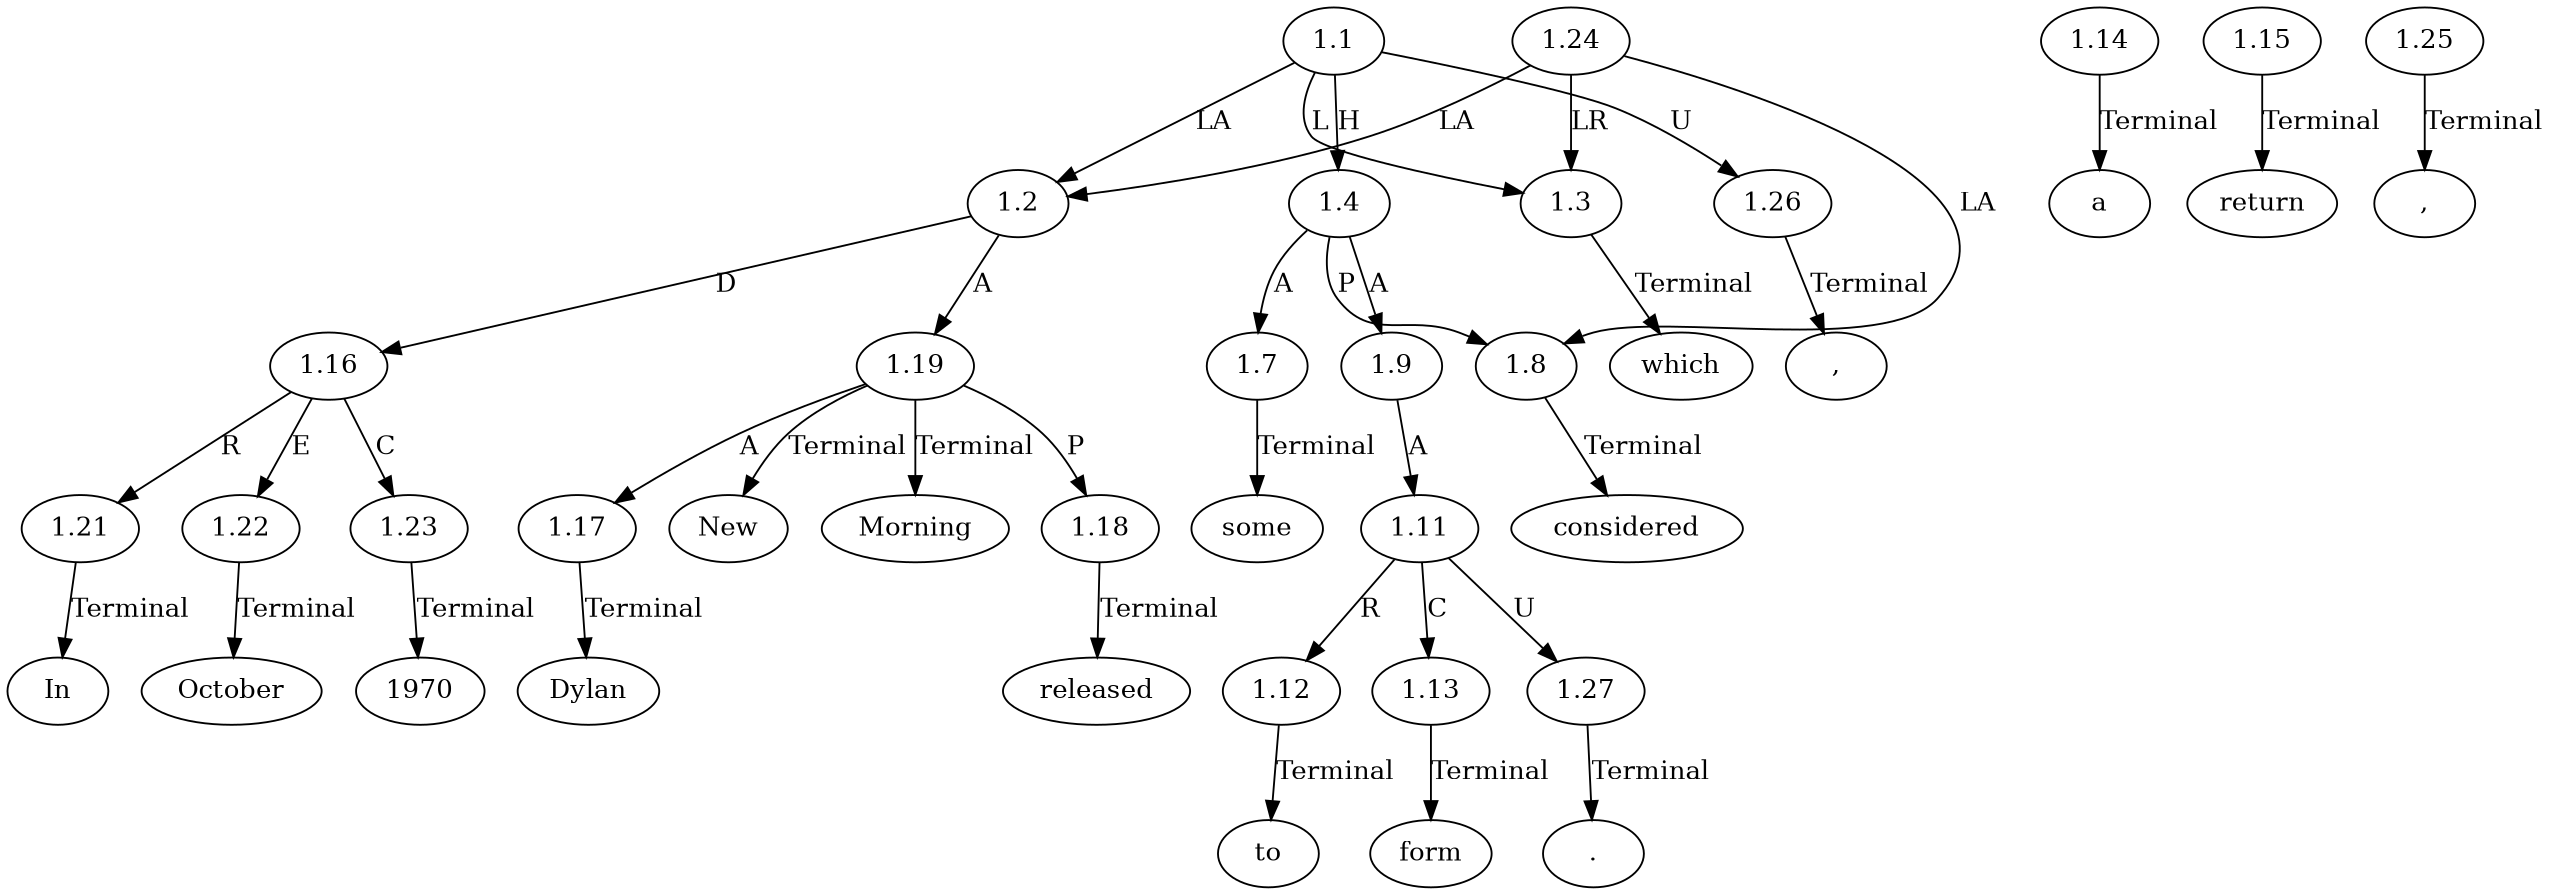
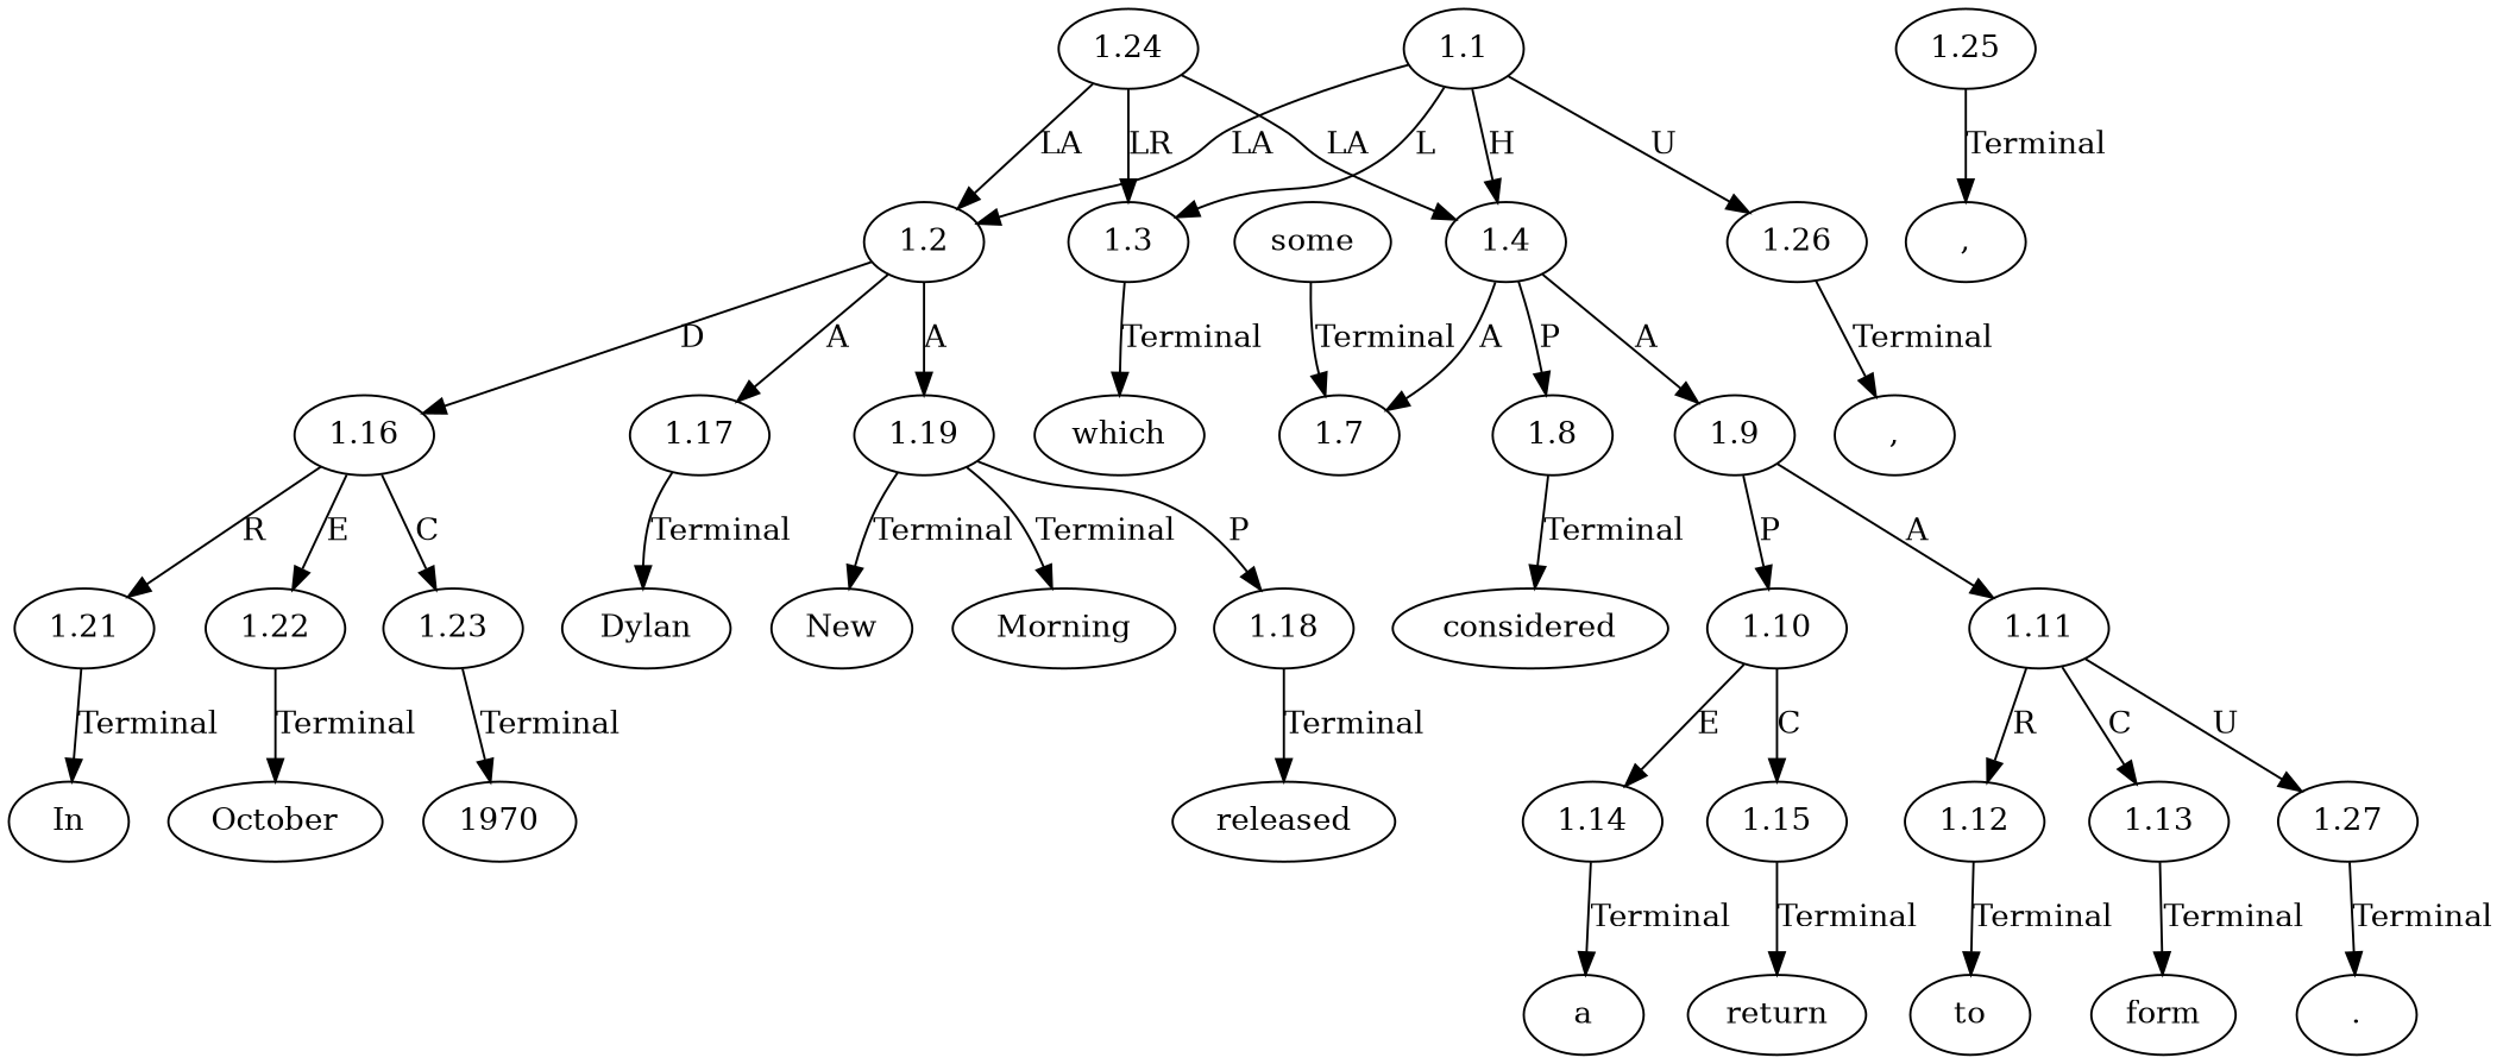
  digraph {
    node [ordering=out]
    edge [ordering=out]
    n1 [label=In]
    n2 [label=which]
    n3 [label=some]
    n4 [label=considered]
    n5 [label=a]
    n6 [label=return]
    n7 [label=to]
    n8 [label=form]
    n9 [label="."]
    n10 [label=October]
    n11 [label=1970]
    n12 [label=","]
    n13 [label=Dylan]
    n14 [label=released]
    n15 [label=New]
    n16 [label=Morning]
    n17 [label=","]
    n18 [label=1.1]
    n19 [label=1.2]
    n20 [label=1.3]
    n21 [label=1.4]
    n22 [label=1.26]
    n23 [label=1.16]
    n24 [label=1.17]
    n25 [label=1.19]
    n26 [label=1.7]
    n27 [label=1.8]
    n28 [label=1.9]
    n29 [label=1.21]
    n30 [label=1.22]
    n31 [label=1.23]
    n32 [label=1.18]
    n33 [label=1.25]
+   n34 [label=1.10]
    n35 [label=1.11]
    n36 [label=1.14]
    n37 [label=1.15]
    n38 [label=1.12]
    n39 [label=1.13]
    n40 [label=1.27]
    n41 [label=1.24]
    n18 -> n19 [label=LA]
    n18 -> n20 [label=L]
    n18 -> n21 [label=H]
    n18 -> n22 [label=U]
    n19 -> n23 [label=D]
-   n25 -> n24 [label=A]
+   n19 -> n24 [label=A]
    n19 -> n25 [label=A]
    n20 -> n2 [label=Terminal]
    n21 -> n26 [label=A]
    n21 -> n27 [label=P]
    n21 -> n28 [label=A]
    n22 -> n17 [label=Terminal]
    n23 -> n29 [label=R]
    n23 -> n30 [label=E]
    n23 -> n31 [label=C]
    n24 -> n13 [label=Terminal]
    n25 -> n15 [label=Terminal]
    n25 -> n16 [label=Terminal]
    n25 -> n32 [label=P]
-   n26 -> n3 [label=Terminal]
+   n3 -> n26 [label=Terminal]
    n27 -> n4 [label=Terminal]
+   n28 -> n34 [label=P]
    n28 -> n35 [label=A]
    n29 -> n1 [label=Terminal]
    n30 -> n10 [label=Terminal]
    n31 -> n11 [label=Terminal]
    n32 -> n14 [label=Terminal]
    n33 -> n12 [label=Terminal]
+   n34 -> n36 [label=E]
+   n34 -> n37 [label=C]
    n35 -> n38 [label=R]
    n35 -> n39 [label=C]
    n35 -> n40 [label=U]
    n36 -> n5 [label=Terminal]
    n37 -> n6 [label=Terminal]
    n38 -> n7 [label=Terminal]
    n39 -> n8 [label=Terminal]
    n40 -> n9 [label=Terminal]
    n41 -> n19 [label=LA]
    n41 -> n20 [label=LR]
-   n41 -> n27 [label=LA]
+   n41 -> n21 [label=LA]
  }
